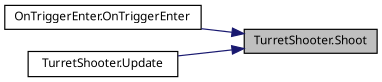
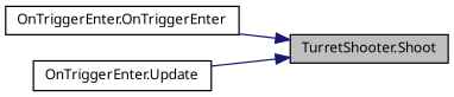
  digraph {
    fontname="Noto Sans"
    rankdir=RL
    node [color=black fontname="Noto Sans" fontsize=10 shape=record]
    edge [color=midnightblue dir=back fontname="Noto Sans" fontsize=10 labelfontname=Helvetica labelfontsize=10 style=solid]
    n1 [fillcolor=grey75 fontcolor=black height=0.2 label="TurretShooter.Shoot" style=filled width=0.4]
    n2 [height=0.2 label="OnTriggerEnter.OnTriggerEnter" width=0.4]
-   n3 [height=0.2 label="TurretShooter.Update" width=0.4]
+   n3 [height=0.2 label="OnTriggerEnter.Update" width=0.4]
    n1 -> n2
    n1 -> n3
  }
